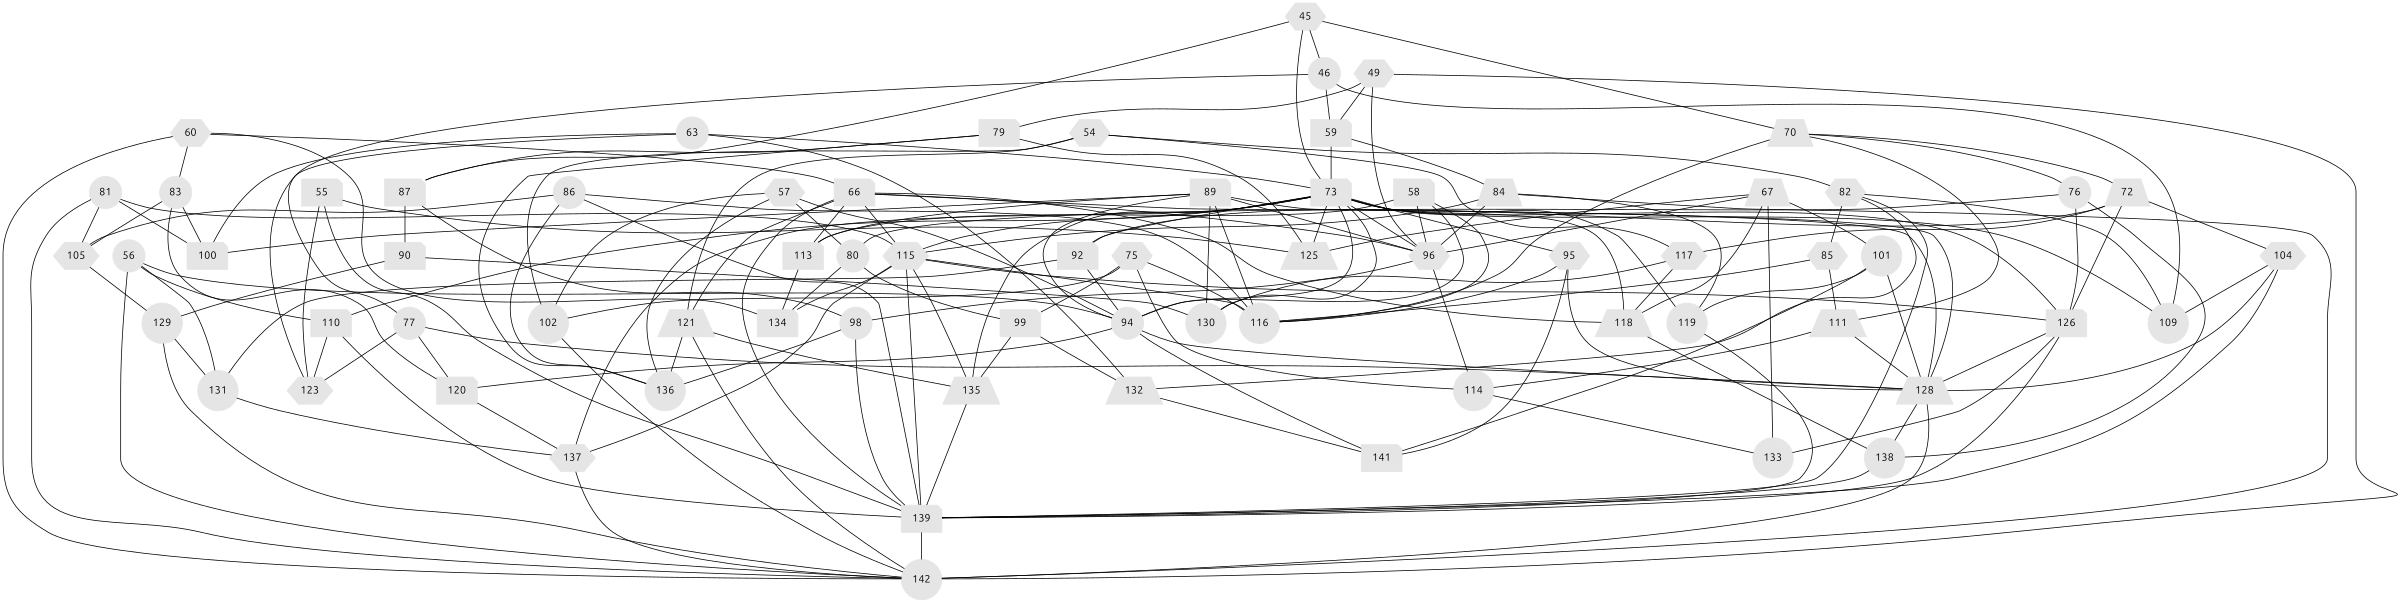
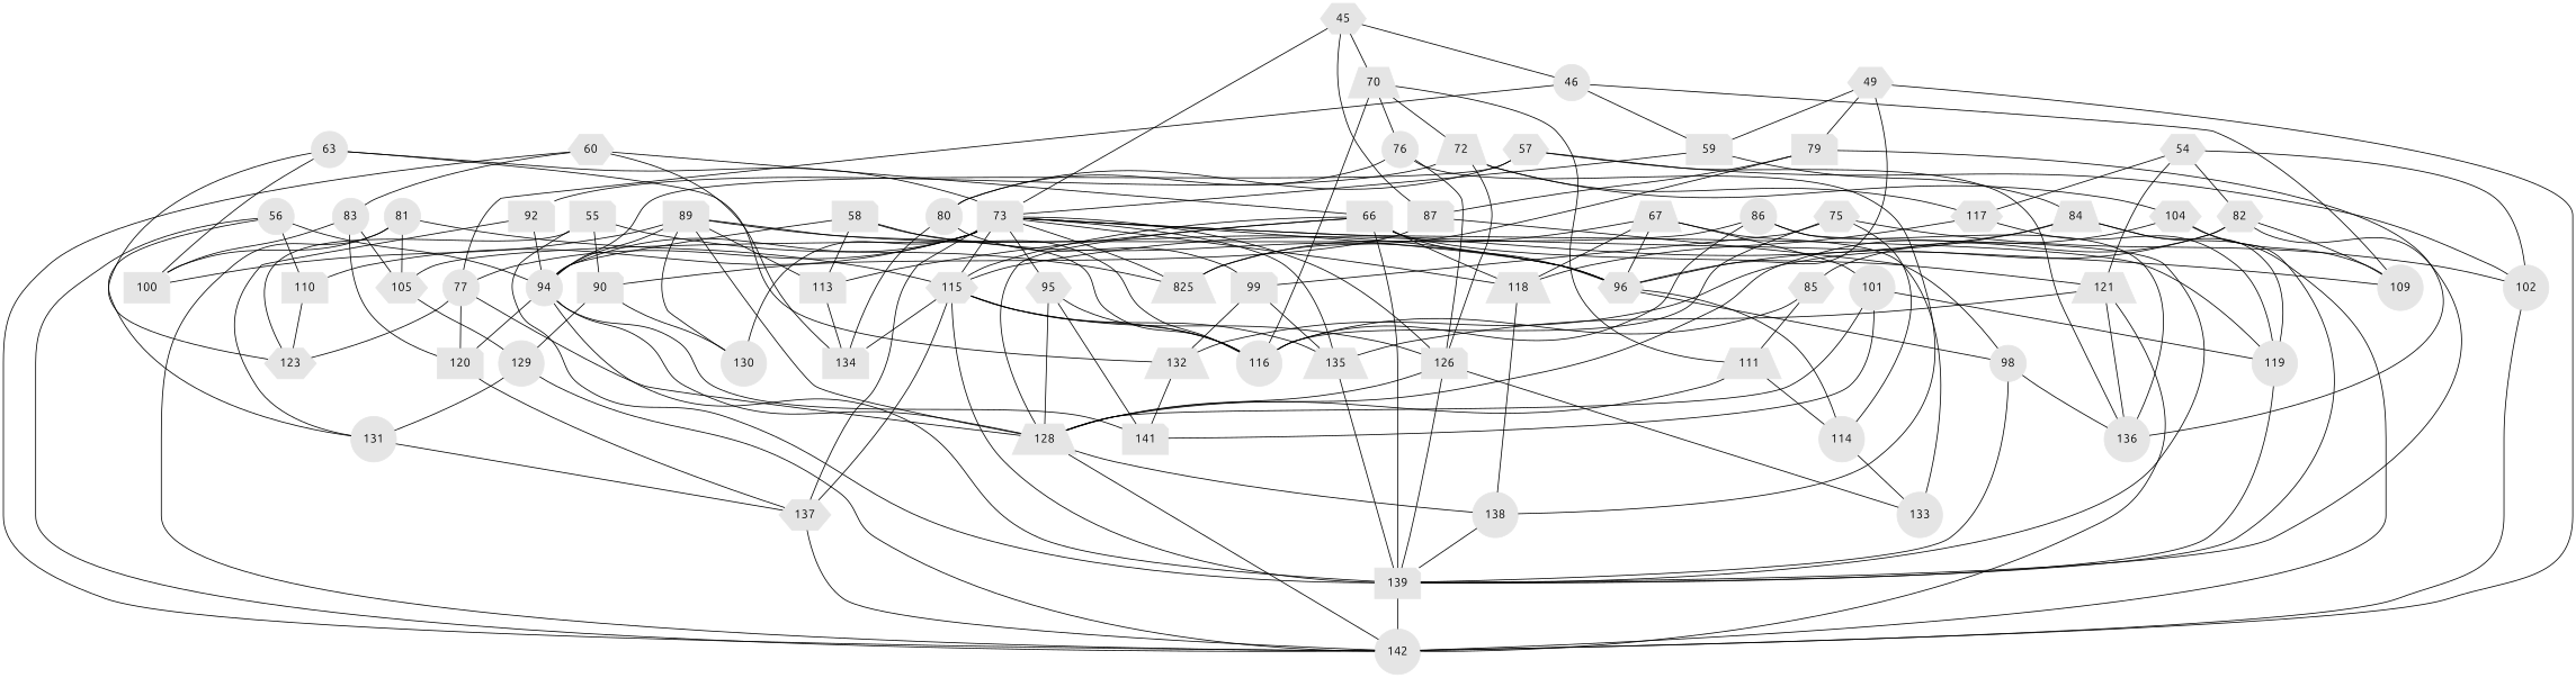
  graph {
    fontname=Ubuntu
    node [color=gray90 fontname=Ubuntu shape=circle style=filled]
    edge [fontname=Ubuntu]
    81 [super="+12"]
    142 [super="+140"]
    100 [shape=note]
    115 [shape=hexagon super="+4+25+30+18+42"]
    105 [shape=hexagon]
    94 [super="+69+28"]
    128 [shape=trapezium super="+14+64+124"]
    120 [shape=note]
    141 [shape=note]
    45 [shape=hexagon]
    46
    70 [shape=trapezium super="+31"]
    73 [shape=note super="+1+20+21+41+40+47+61"]
    87 [shape=note]
    59 [shape=note]
    77 [super="+44"]
    109
    116 [super="+112+48"]
    72 [shape=trapezium super="+33"]
    76
    111 [shape=trapezium]
    96 [shape=hexagon super="+39+93+53"]
-   125 [shape=trapezium]
+   125 [shape=trapezium label=825]
    110 [shape=note]
    118 [shape=trapezium super="+107"]
    126 [shape=note super="+43+106"]
    95 [shape=hexagon]
    119
    130
    135 [shape=trapezium super="+122"]
    137 [shape=hexagon super="+88"]
    90 [shape=note]
    98
    84 [shape=trapezium super="+78"]
    123 [shape=hexagon]
    49 [shape=hexagon]
    79 [shape=note]
    136 [super="+5"]
    114
    82 [shape=hexagon super="+19"]
    139 [shape=note super="+34+37+91"]
    132 [shape=trapezium]
    85 [shape=hexagon]
    54 [shape=hexagon]
    102
    117 [shape=hexagon]
    121 [shape=trapezium super="+36"]
    55 [shape=note]
    129
    56
    131
    57 [shape=hexagon]
    80
    134 [shape=note]
    99 [shape=note]
    58 [shape=note]
    113 [shape=note]
    66 [shape=note super="+65"]
    60 [shape=hexagon]
    83
    63
    138
    67 [shape=trapezium super="+35"]
    101
    133
    92 [shape=note]
    104 [shape=hexagon super="+103"]
    75 [shape=hexagon]
    86 [super="+71"]
    89 [shape=note super="+15+50+29"]
    81 -- 142
    81 -- 100
    81 -- 115
    81 -- 105
    115 -- 116 [weight=2]
    115 -- 126
    115 -- 135
    115 -- 137 [weight=2]
    115 -- 139 [weight=3]
    115 -- 134
    105 -- 129
    94 -- 128
    94 -- 120
    94 -- 141
    128 -- 142 [weight=3]
    128 -- 138
    120 -- 137
    45 -- 46
    45 -- 70
    45 -- 73
    45 -- 87
    46 -- 59
    46 -- 77
    46 -- 109
    70 -- 116 [weight=2]
    70 -- 72
    70 -- 76
    70 -- 111
    73 -- 115 [weight=3]
    73 -- 94 [weight=4]
-   73 -- 92
+   73 -- 77
    73 -- 109
    73 -- 96
    73 -- 125
    73 -- 110
    73 -- 118
    73 -- 126
    73 -- 95
    73 -- 119
    73 -- 130
    73 -- 135
    73 -- 137
    87 -- 90
    87 -- 98
    59 -- 73
    59 -- 84
    77 -- 128 [weight=2]
    77 -- 120
    77 -- 123
    72 -- 126
    72 -- 117
    72 -- 92 [weight=2]
    72 -- 104
    76 -- 126
    76 -- 80
    76 -- 138
    111 -- 128
    111 -- 114
    96 -- 98
    96 -- 114
    110 -- 123
-   110 -- 139
+   94 -- 139
    118 -- 138
    126 -- 128
    126 -- 139 [weight=2]
    126 -- 133
    95 -- 128
    95 -- 141
    95 -- 116
    119 -- 139
    135 -- 139
    137 -- 142
    90 -- 130
    90 -- 129
    98 -- 136
    98 -- 139
    84 -- 142 [weight=2]
    84 -- 115
    84 -- 96
    84 -- 119
    49 -- 142
    49 -- 59
    49 -- 96
    49 -- 79
    79 -- 87
    79 -- 125
    79 -- 136
    114 -- 133
    82 -- 109
    82 -- 139
    82 -- 132
    82 -- 85 [weight=2]
    139 -- 142 [weight=4]
    132 -- 141
    85 -- 116
    85 -- 111
    54 -- 82
    54 -- 102
    54 -- 117
    54 -- 121
    102 -- 142
    117 -- 118
-   117 -- 130
+   117 -- 119
    121 -- 142
    121 -- 135 [weight=2]
    121 -- 136
    55 -- 125
+   55 -- 90
    55 -- 123
    55 -- 139
    129 -- 142
    129 -- 131
    56 -- 142
    56 -- 94
    56 -- 110
    56 -- 131
    131 -- 137
    57 -- 94
    57 -- 136
    57 -- 102
    57 -- 80
    80 -- 134
    80 -- 99
    99 -- 135
    99 -- 132
    58 -- 94
    58 -- 116
    58 -- 96
    58 -- 113
    113 -- 134
    66 -- 115
    66 -- 128
    66 -- 96
    66 -- 118 [weight=2]
    66 -- 139 [weight=2]
    66 -- 121
    66 -- 113
    60 -- 142
    60 -- 134
    60 -- 66
    60 -- 83
    83 -- 100
    83 -- 105
    83 -- 120
    63 -- 100
    63 -- 73
    63 -- 123
    63 -- 132
    138 -- 139
    67 -- 96
    67 -- 125
    67 -- 118
    67 -- 101
    67 -- 133 [weight=2]
    101 -- 128
    101 -- 141
    101 -- 119
    92 -- 94
    92 -- 131
    104 -- 128 [weight=3]
    104 -- 109
    104 -- 139
    75 -- 116
    75 -- 114
    75 -- 102
    75 -- 99
    86 -- 105
    86 -- 116 [weight=2]
    86 -- 136 [weight=2]
    86 -- 139
    89 -- 100
    89 -- 94 [weight=2]
    89 -- 128
    89 -- 116 [weight=2]
    89 -- 96 [weight=2]
    89 -- 130
    89 -- 113
  }
